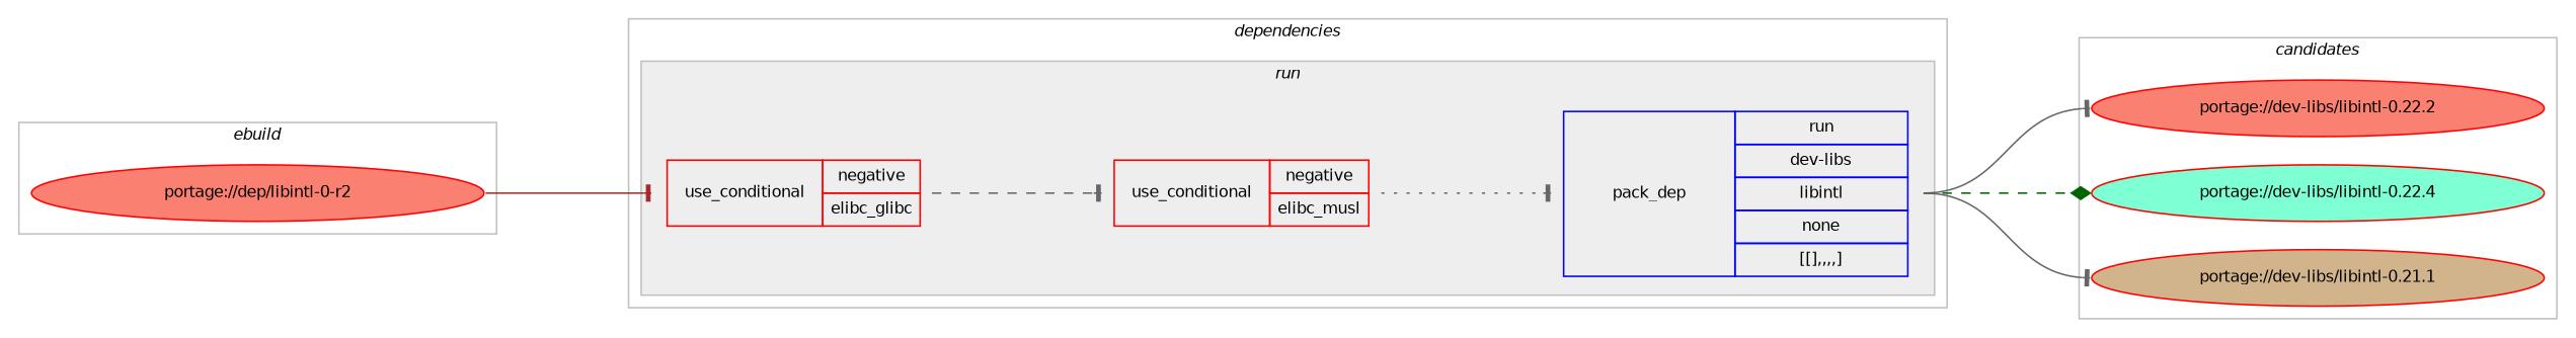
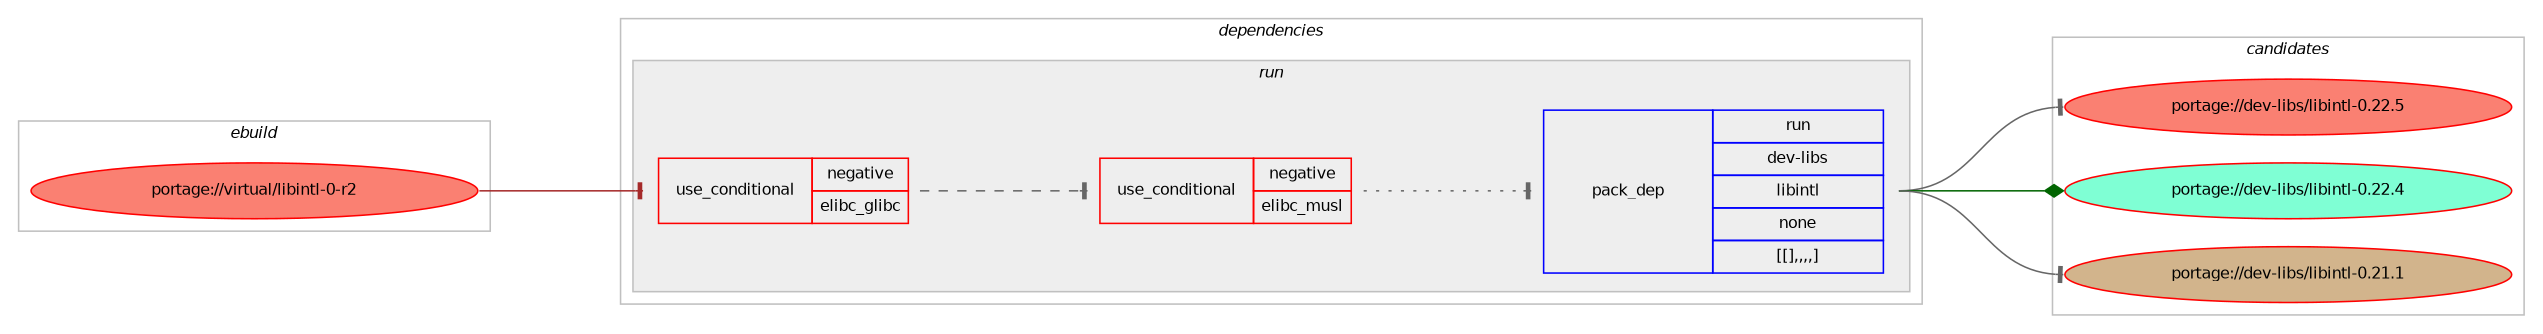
  digraph {
    compound=true
    concentrate=true
    fontname=Helvetica
    fontsize=10
    newrank=true
    rankdir=LR
    ranksep=1.5
    node [color=red fontname=Helvetica fontsize=10 style=filled]
    edge [arrowhead=tee color=gray40 headport=w style=solid tailport=e weight=20]
-   n1 [fillcolor=salmon label="portage://dep/libintl-0-r2" width=4]
+   n1 [fillcolor=salmon label="portage://virtual/libintl-0-r2" width=4]
    n2 [color=blue label=<<TABLE BORDER="0" CELLBORDER="1" CELLSPACING="0" CELLPADDING="4" WIDTH="220"><TR><TD ROWSPAN="6" CELLPADDING="30">pack_dep</TD></TR><TR><TD WIDTH="110">run</TD></TR><TR><TD>dev-libs</TD></TR><TR><TD>libintl</TD></TR><TR><TD>none</TD></TR><TR><TD>[[],,,,]</TD></TR></TABLE>> shape=none style=""]
    n3 [label=<<TABLE BORDER="0" CELLBORDER="1" CELLSPACING="0" CELLPADDING="4"><TR><TD ROWSPAN="3" CELLPADDING="10">use_conditional</TD></TR><TR><TD>negative</TD></TR><TR><TD>elibc_musl</TD></TR></TABLE>> shape=none style=""]
    n4 [label=<<TABLE BORDER="0" CELLBORDER="1" CELLSPACING="0" CELLPADDING="4"><TR><TD ROWSPAN="3" CELLPADDING="10">use_conditional</TD></TR><TR><TD>negative</TD></TR><TR><TD>elibc_glibc</TD></TR></TABLE>> shape=none style=""]
-   n5 [fillcolor=salmon label="portage://dev-libs/libintl-0.22.2" width=4]
+   n5 [fillcolor=salmon label="portage://dev-libs/libintl-0.22.5" width=4]
    n6 [fillcolor=aquamarine label="portage://dev-libs/libintl-0.22.4" width=4]
    n7 [fillcolor=tan label="portage://dev-libs/libintl-0.21.1" width=4]
    subgraph cluster_1 {
      color=gray
      label=<<i>ebuild</i>>
      n1
    }
    subgraph cluster_2 {
      color=gray
      label=<<i>dependencies</i>>
      subgraph cluster_3 {
        color=gray
        fillcolor="#eeeeee"
        label=<<i>compile</i>>
        style=filled
      }
      subgraph cluster_4 {
        color=gray
        fillcolor="#eeeeee"
        label=<<i>compile and run</i>>
        style=filled
      }
      subgraph cluster_5 {
        color=gray
        fillcolor="#eeeeee"
        label=<<i>run</i>>
        style=filled
        subgraph sub_6 {
          color=gray
          fillcolor="#eeeeee"
          label=<<i>run</i>>
          style=filled
          n4
          subgraph sub_7 {
            color=gray
            fillcolor="#eeeeee"
            label=<<i>run</i>>
            style=filled
            n3
            subgraph sub_8 {
              color=gray
              fillcolor="#eeeeee"
              label=<<i>run</i>>
              style=filled
              n2
            }
          }
        }
      }
    }
    subgraph cluster_9 {
      color=gray
      label=<<i>candidates</i>>
      rank=same
      subgraph sub_10 {
        color=black
        label=<<i>candidates</i>>
        nodesep=1
        rank=same
        n5
        n6
        n7
      }
    }
    n1 -> n4 [color=brown]
    n2 -> n5 [weight=100]
-   n2 -> n6 [arrowhead=diamond color=darkgreen style=dashed weight=100]
+   n2 -> n6 [arrowhead=diamond color=darkgreen weight=100]
    n2 -> n7 [weight=100]
    n3 -> n2 [style=dotted]
    n4 -> n3 [style=dashed]
  }
